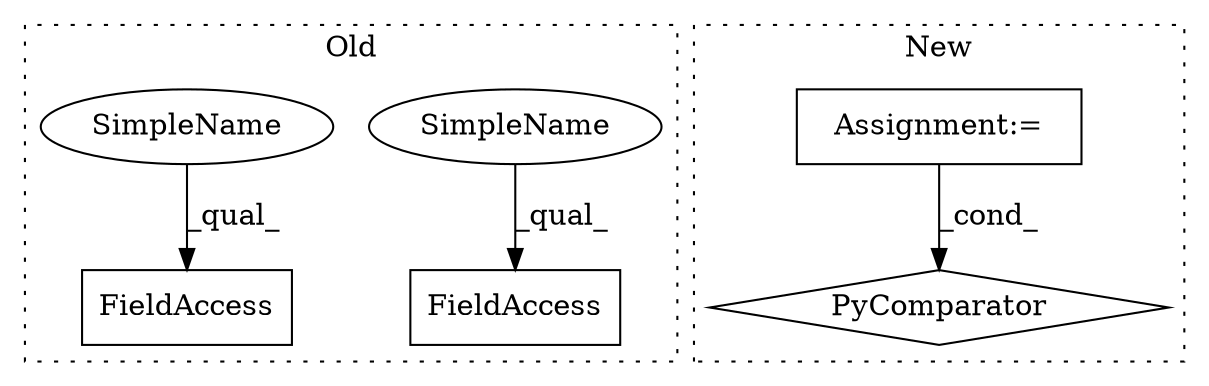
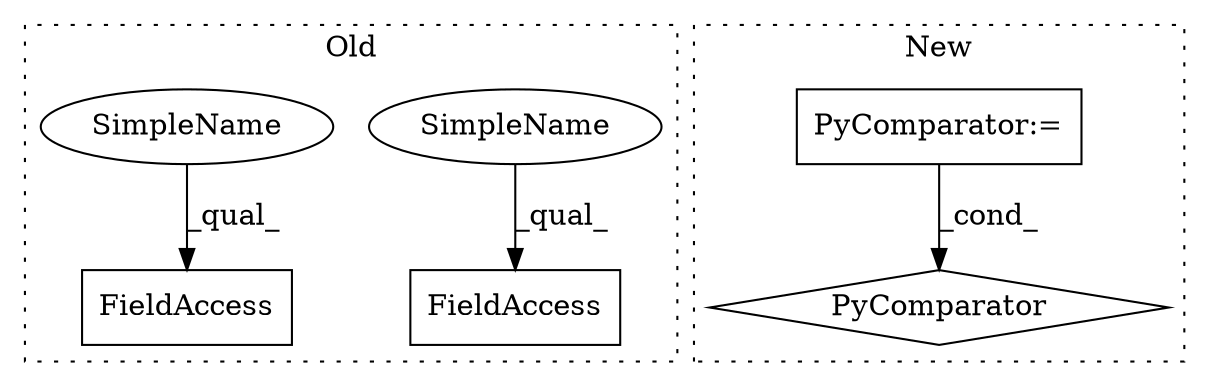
  digraph {
    node [a=22 l=7 s=441 shape=box]
    n1 [label=FieldAccess]
    n2 [label=FieldAccess s=496]
    n3 [a=42 l=2 label=SimpleName s=496 shape=ellipse]
    n4 [a=42 l=2 label=SimpleName shape=ellipse]
    n5 [a=113 l=68 label=PyComparator s=787 shape=diamond]
-   n6 [a=7 l=68 label="Assignment:=" s=787]
+   n6 [a=7 l=68 label="PyComparator:=" s=787]
    subgraph cluster_1 {
      label=Old
      style=dotted
      n1
      n2
      n3
      n4
    }
    subgraph cluster_2 {
      label=New
      style=dotted
      n5
      n6
    }
    n3 -> n2 [label=_qual_]
    n4 -> n1 [label=_qual_]
    n6 -> n5 [label=_cond_]
  }
